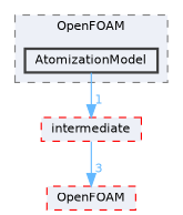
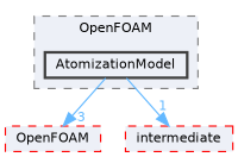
  digraph {
    compound=true
    node [color=red fillcolor="#edf0f7" fontname=Helvetica fontsize=10 shape=box style="filled,dashed"]
    edge [color=steelblue1 fontcolor=steelblue1 fontname=Helvetica fontsize=10 labeldistance=1.5 labelfontname=Helvetica labelfontsize=10]
    n1 [color=grey25 height=0.2 label=AtomizationModel style="filled,bold" width=0.4]
    n2 [height=0.2 label=OpenFOAM width=0.4]
    n3 [height=0.2 label=intermediate width=0.4]
    subgraph cluster_1 {
      bgcolor="#edf0f7"
      fontname=Helvetica
      fontsize=10
      label=OpenFOAM
      pencolor=grey50
      style="filled,dashed"
      n1
    }
-   n3 -> n2 [headlabel=3]
+   n1 -> n2 [headlabel=3]
    n1 -> n3 [headlabel=1]
  }
